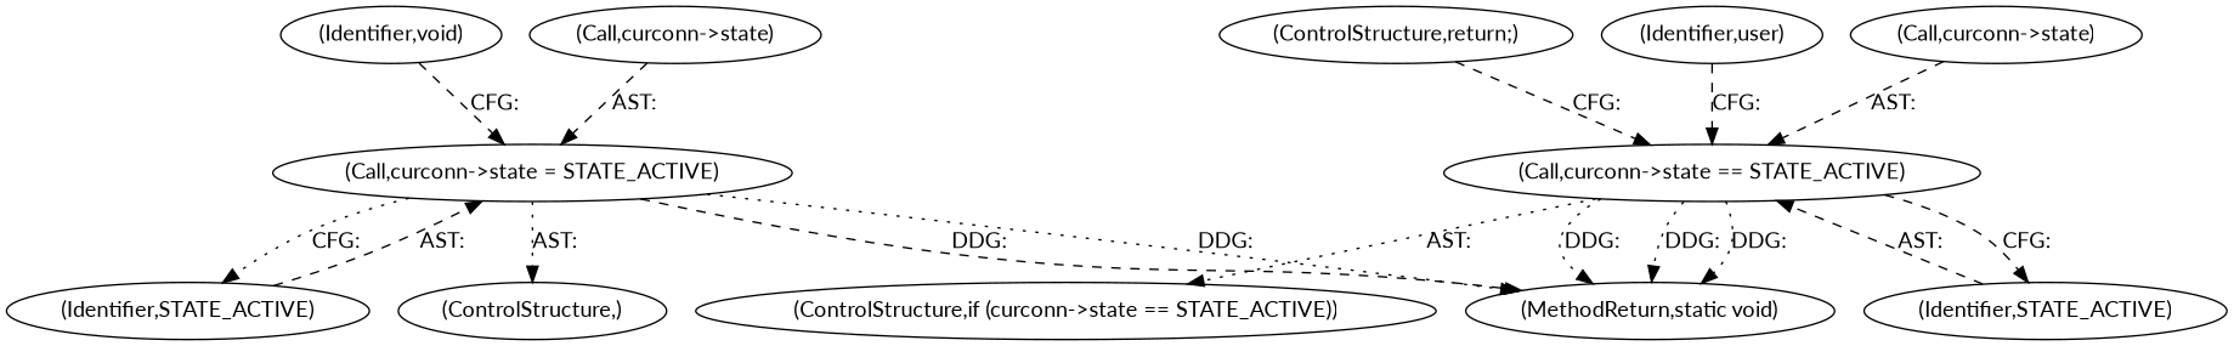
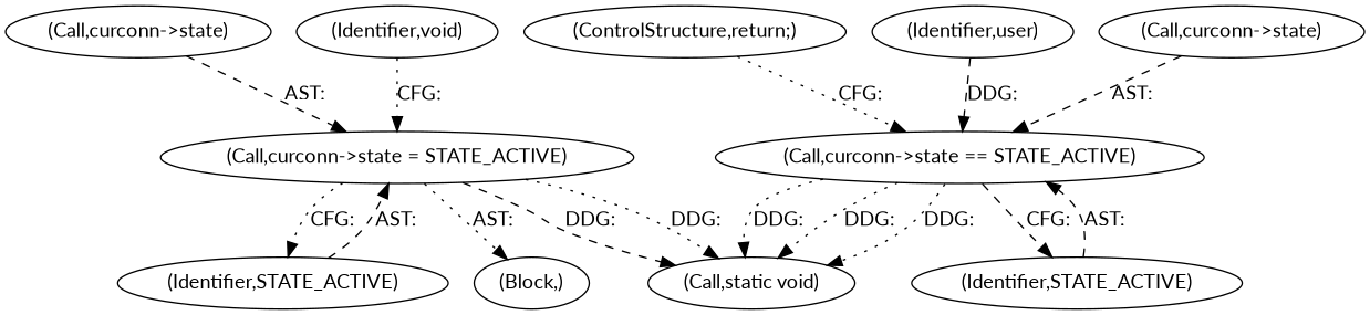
  digraph {
    fontname=Lato
    node [fontname=Lato]
    edge [fontname=Lato style=dashed]
    n1 [label="(Call,curconn->state = STATE_ACTIVE)"]
-   n2 [label="(MethodReturn,static void)"]
+   n2 [label="(Call,static void)"]
    n3 [label="(Identifier,STATE_ACTIVE)"]
-   n4 [label="(ControlStructure,)"]
+   n4 [label="(Block,)"]
    n5 [label="(Call,curconn->state == STATE_ACTIVE)"]
    n6 [label="(Identifier,STATE_ACTIVE)"]
-   n7 [label="(ControlStructure,if (curconn->state == STATE_ACTIVE))"]
    n8 [label="(ControlStructure,return;)"]
    n9 [label="(Identifier,user)"]
    n10 [label="(Call,curconn->state)"]
    n11 [label="(Call,curconn->state)"]
    n12 [label="(Identifier,void)"]
    n1 -> n2 [label="DDG: " style=dotted]
    n1 -> n2 [label="DDG: "]
    n1 -> n3 [label="CFG: " style=dotted]
    n1 -> n4 [label="AST: " style=dotted]
    n3 -> n1 [label="AST: "]
    n5 -> n2 [label="DDG: " style=dotted]
    n5 -> n2 [label="DDG: " style=dotted]
    n5 -> n2 [label="DDG: " style=dotted]
    n5 -> n6 [label="CFG: "]
-   n5 -> n7 [label="AST: " style=dotted]
    n6 -> n5 [label="AST: "]
-   n8 -> n5 [label="CFG: "]
-   n9 -> n5 [label="CFG: "]
+   n8 -> n5 [label="CFG: " style=dotted]
+   n9 -> n5 [label="DDG: "]
    n10 -> n5 [label="AST: "]
    n11 -> n1 [label="AST: "]
-   n12 -> n1 [label="CFG: "]
+   n12 -> n1 [label="CFG: " style=dotted]
  }
